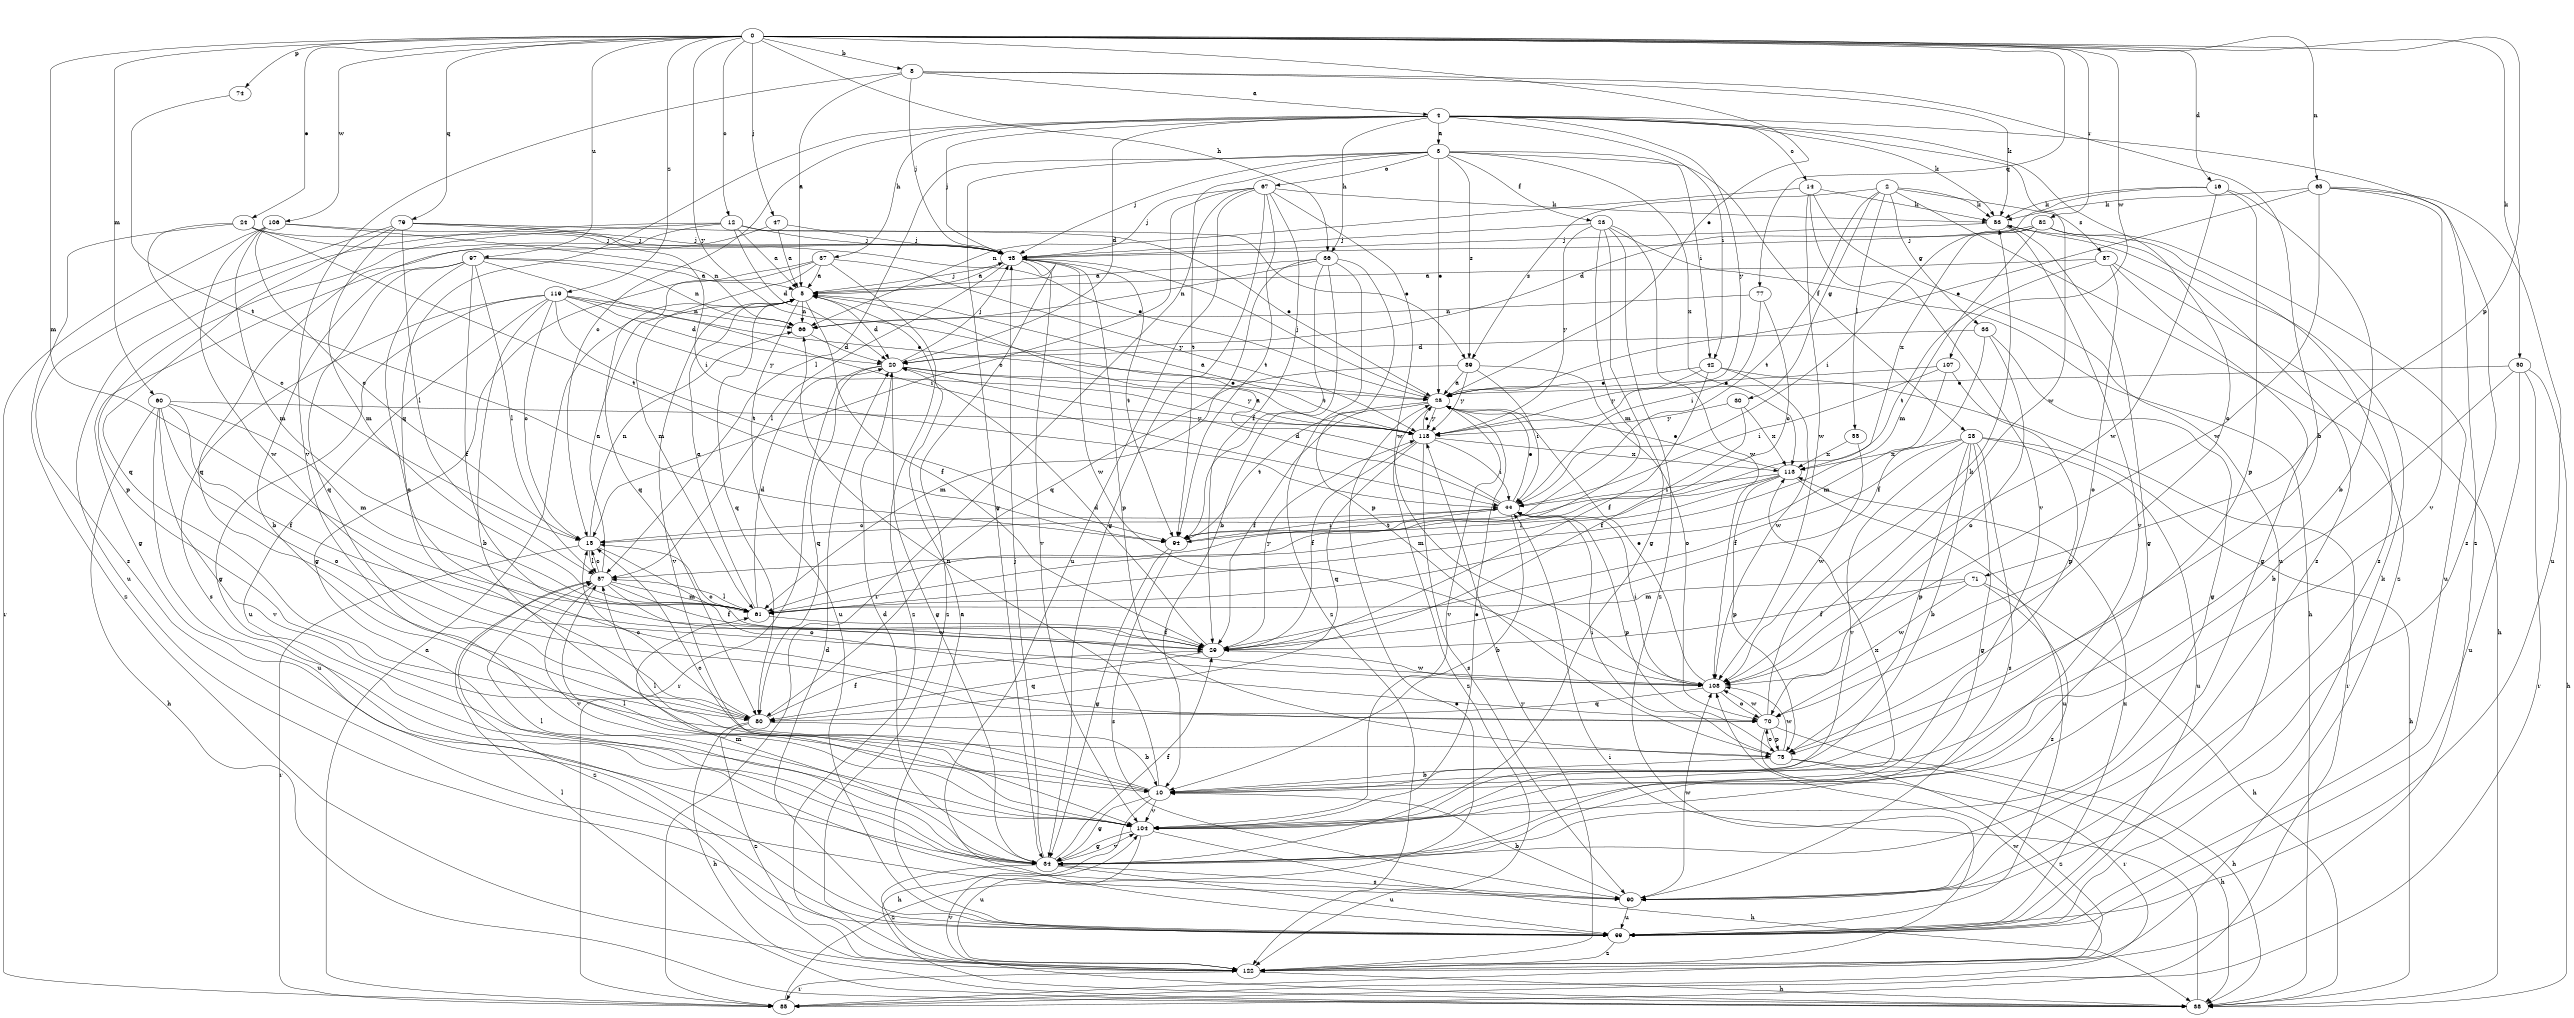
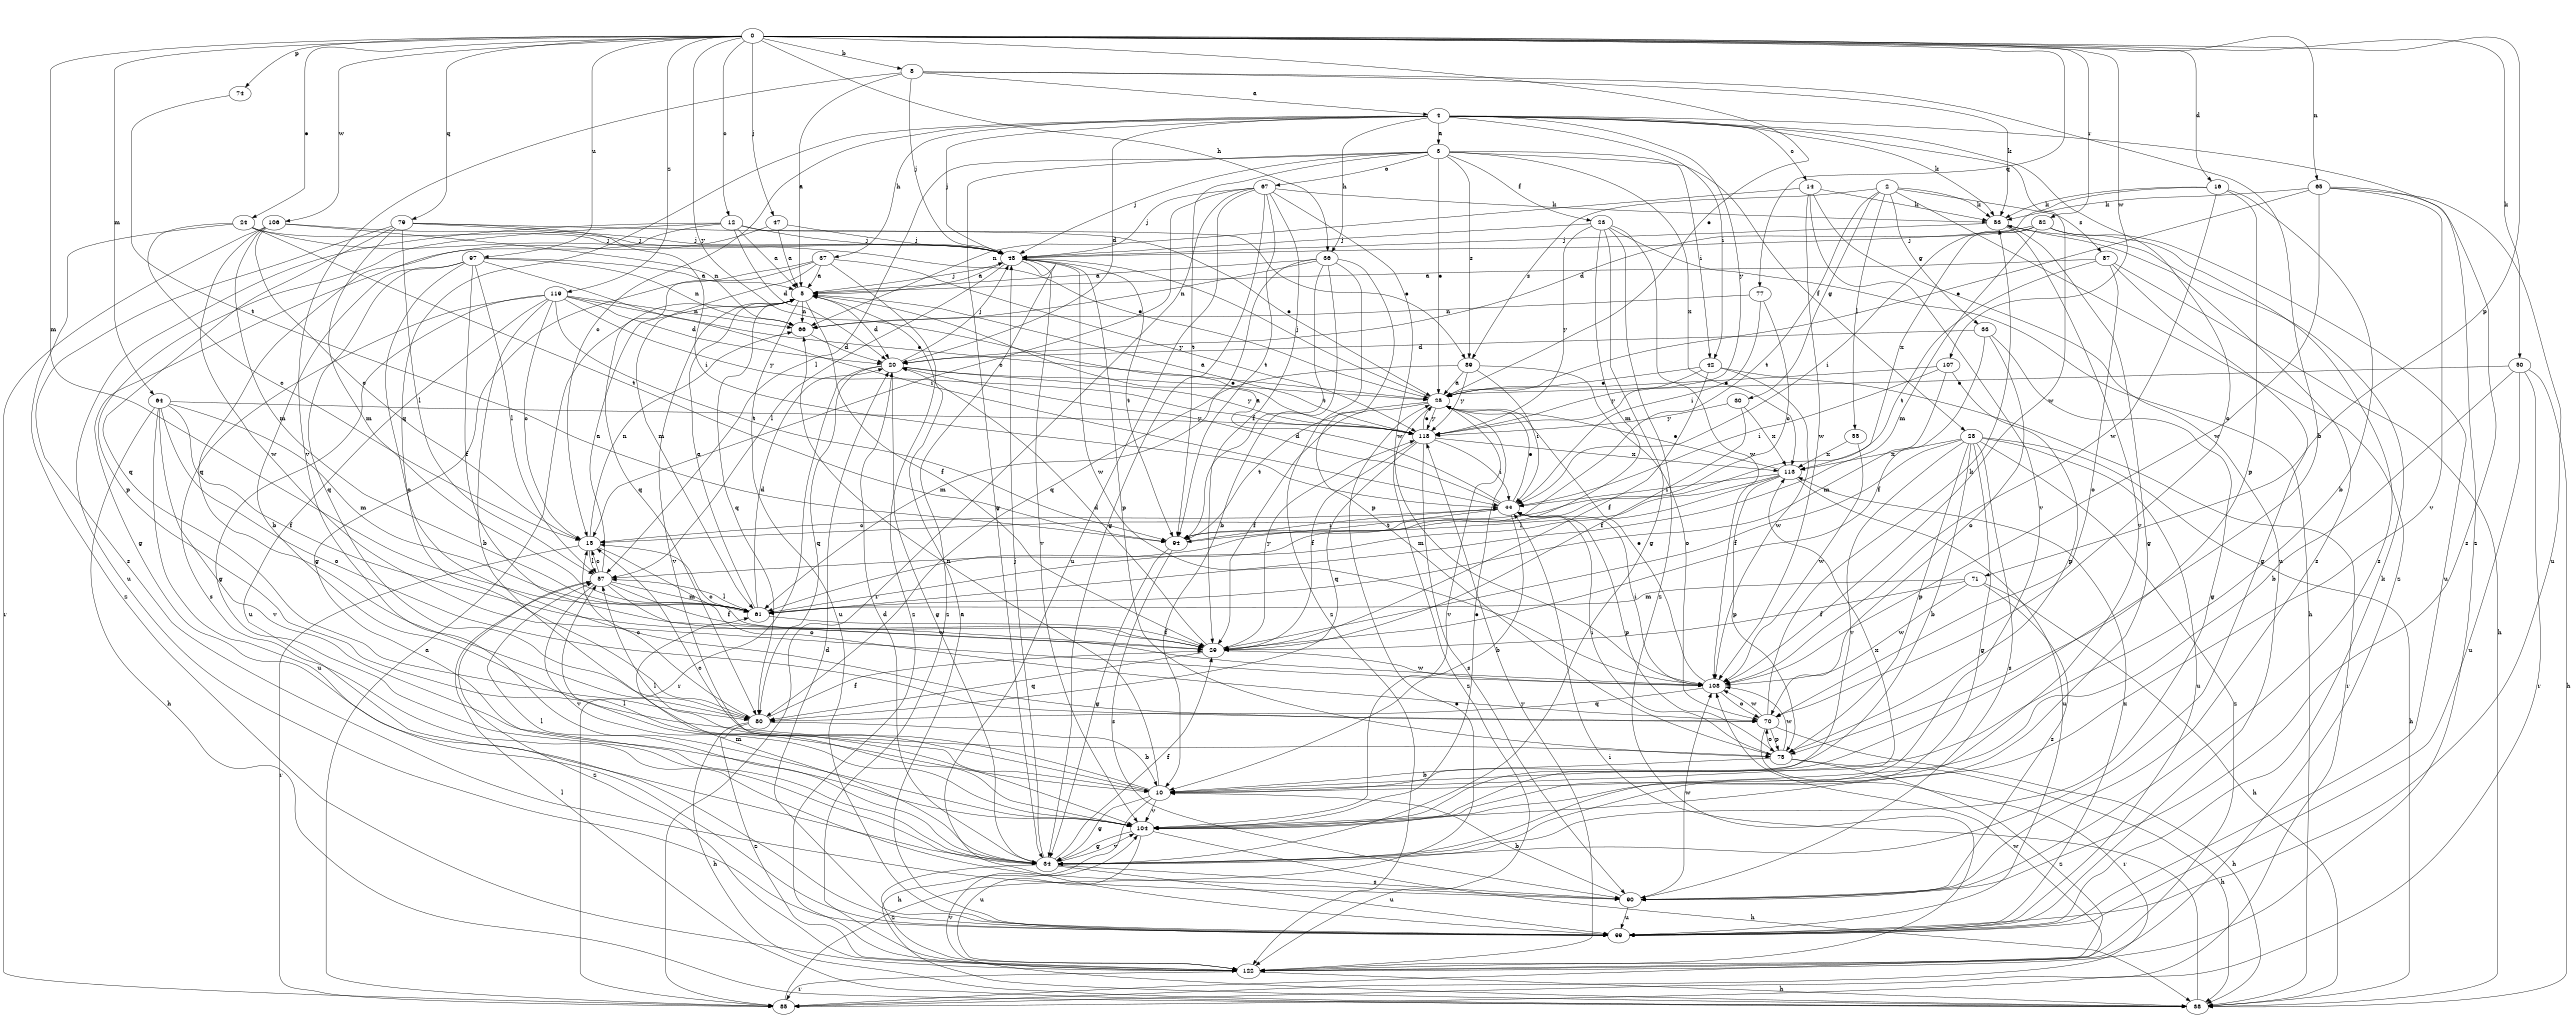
  strict digraph {
    0
    8
    12
    16
    24
    25
    36
    47
    50
-   60
+   60 [label=64]
    61
    65
    71
    74
    77
    79
    82
    97
    106
    107
    118
    119
    53
    48
    4
    5
    104
    10
    89
    20
    80
    99
    75
    108
    94
    122
    15
    29
    66
    34
    38
    85
    70
    57
    90
    44
    113
    2
    30
    33
    55
    87
    3
    n54 [label=23]
    28
    42
    67
    14
    37
    0 -> 8 [label=b]
    0 -> 12 [label=c]
    0 -> 16 [label=d]
    0 -> 24 [label=e]
    0 -> 25 [label=e]
    0 -> 36 [label=h]
    0 -> 47 [label=j]
    0 -> 50 [label=k]
    0 -> 60 [label=m]
    0 -> 61 [label=m]
    0 -> 65 [label=n]
    0 -> 71 [label=p]
    0 -> 74 [label=p]
    0 -> 77 [label=q]
    0 -> 79 [label=q]
    0 -> 82 [label=r]
    0 -> 97 [label=u]
    0 -> 106 [label=w]
    0 -> 107 [label=w]
    0 -> 118 [label=y]
    0 -> 119 [label=z]
    8 -> 53 [label=k]
    8 -> 48 [label=j]
    8 -> 4 [label=a]
    8 -> 5 [label=a]
    8 -> 104 [label=v]
    8 -> 10 [label=b]
    12 -> 48 [label=j]
    12 -> 5 [label=a]
    12 -> 89 [label=e]
    12 -> 20 [label=d]
    12 -> 80 [label=q]
    12 -> 99 [label=u]
    12 -> 75 [label=p]
    16 -> 53 [label=k]
    16 -> 10 [label=b]
    16 -> 20 [label=d]
    16 -> 75 [label=p]
    16 -> 108 [label=w]
    24 -> 25 [label=e]
    24 -> 48 [label=j]
    24 -> 94 [label=t]
    24 -> 122 [label=z]
    24 -> 15 [label=c]
    25 -> 118 [label=y]
    25 -> 48 [label=j]
    25 -> 104 [label=v]
    25 -> 94 [label=t]
    25 -> 122 [label=z]
    25 -> 29 [label=f]
    36 -> 5 [label=a]
    36 -> 10 [label=b]
    36 -> 80 [label=q]
    36 -> 75 [label=p]
    36 -> 94 [label=t]
    36 -> 122 [label=z]
    36 -> 66 [label=n]
    47 -> 48 [label=j]
    47 -> 5 [label=a]
    47 -> 34 [label=g]
    50 -> 25 [label=e]
    50 -> 10 [label=b]
    50 -> 99 [label=u]
    50 -> 38 [label=h]
    50 -> 85 [label=r]
    60 -> 61 [label=m]
    60 -> 118 [label=y]
    60 -> 104 [label=v]
    60 -> 99 [label=u]
    60 -> 29 [label=f]
    60 -> 38 [label=h]
    60 -> 70 [label=o]
    61 -> 5 [label=a]
    61 -> 20 [label=d]
    61 -> 29 [label=f]
    61 -> 57 [label=l]
    65 -> 25 [label=e]
    65 -> 53 [label=k]
    65 -> 104 [label=v]
    65 -> 99 [label=u]
    65 -> 108 [label=w]
    65 -> 90 [label=s]
    71 -> 61 [label=m]
    71 -> 108 [label=w]
    71 -> 29 [label=f]
    71 -> 38 [label=h]
    71 -> 90 [label=s]
    74 -> 94 [label=t]
    77 -> 15 [label=c]
    77 -> 66 [label=n]
    77 -> 44 [label=i]
    79 -> 25 [label=e]
    79 -> 61 [label=m]
    79 -> 48 [label=j]
    79 -> 80 [label=q]
    79 -> 57 [label=l]
    79 -> 90 [label=s]
    79 -> 44 [label=i]
    82 -> 61 [label=m]
    82 -> 48 [label=j]
    82 -> 99 [label=u]
    82 -> 90 [label=s]
    82 -> 44 [label=i]
    82 -> 113 [label=x]
    97 -> 5 [label=a]
    97 -> 10 [label=b]
    97 -> 80 [label=q]
    97 -> 29 [label=f]
    97 -> 66 [label=n]
    97 -> 70 [label=o]
    97 -> 57 [label=l]
    97 -> 44 [label=i]
    106 -> 61 [label=m]
    106 -> 48 [label=j]
    106 -> 108 [label=w]
    106 -> 15 [label=c]
    106 -> 66 [label=n]
    106 -> 85 [label=r]
    107 -> 25 [label=e]
    107 -> 61 [label=m]
    107 -> 75 [label=p]
    107 -> 44 [label=i]
    118 -> 25 [label=e]
    118 -> 5 [label=a]
    118 -> 80 [label=q]
    118 -> 29 [label=f]
    118 -> 90 [label=s]
    118 -> 44 [label=i]
    118 -> 113 [label=x]
    119 -> 25 [label=e]
    119 -> 118 [label=y]
    119 -> 10 [label=b]
    119 -> 20 [label=d]
    119 -> 99 [label=u]
    119 -> 94 [label=t]
    119 -> 15 [label=c]
    119 -> 66 [label=n]
    119 -> 34 [label=g]
    119 -> 90 [label=s]
    53 -> 48 [label=j]
    53 -> 104 [label=v]
    53 -> 34 [label=g]
    53 -> 90 [label=s]
    48 -> 5 [label=a]
    48 -> 104 [label=v]
    48 -> 75 [label=p]
    48 -> 108 [label=w]
    48 -> 94 [label=t]
    48 -> 122 [label=z]
    48 -> 57 [label=l]
    4 -> 36 [label=h]
    4 -> 118 [label=y]
    4 -> 53 [label=k]
    4 -> 48 [label=j]
    4 -> 20 [label=d]
    4 -> 80 [label=q]
    4 -> 108 [label=w]
    4 -> 122 [label=z]
    4 -> 15 [label=c]
    4 -> 70 [label=o]
    4 -> 3 [label=a]
    4 -> 42 [label=i]
    4 -> 14 [label=c]
    4 -> 37 [label=h]
    5 -> 48 [label=j]
    5 -> 104 [label=v]
    5 -> 20 [label=d]
    5 -> 80 [label=q]
    5 -> 99 [label=u]
    5 -> 29 [label=f]
    5 -> 66 [label=n]
    104 -> 25 [label=e]
    104 -> 122 [label=u]
    104 -> 34 [label=g]
    104 -> 38 [label=h]
    104 -> 57 [label=l]
    104 -> 113 [label=x]
    10 -> 104 [label=v]
    10 -> 15 [label=c]
    10 -> 66 [label=n]
    10 -> 34 [label=g]
    10 -> 38 [label=h]
    10 -> 57 [label=l]
    89 -> 25 [label=a]
    89 -> 61 [label=m]
    89 -> 118 [label=y]
    89 -> 70 [label=o]
    89 -> 44 [label=i]
    20 -> 25 [label=e]
    20 -> 118 [label=y]
    20 -> 48 [label=j]
    20 -> 80 [label=q]
    20 -> 34 [label=g]
    20 -> 85 [label=r]
    80 -> 10 [label=b]
    80 -> 122 [label=z]
    80 -> 15 [label=c]
    80 -> 29 [label=f]
    80 -> 38 [label=h]
    99 -> 53 [label=k]
    99 -> 5 [label=a]
    99 -> 20 [label=d]
-   99 -> 122 [label=z]
+   28 -> 122 [label=z]
    99 -> 113 [label=x]
    75 -> 10 [label=b]
    75 -> 108 [label=w]
    75 -> 122 [label=z]
    75 -> 38 [label=h]
    75 -> 70 [label=o]
    75 -> 44 [label=i]
    108 -> 25 [label=e]
    108 -> 80 [label=q]
    108 -> 70 [label=o]
    108 -> 44 [label=i]
    94 -> 34 [label=g]
    94 -> 90 [label=s]
    94 -> 44 [label=i]
    122 -> 118 [label=y]
    122 -> 38 [label=h]
    122 -> 85 [label=r]
    15 -> 66 [label=n]
    15 -> 85 [label=r]
    15 -> 70 [label=o]
    15 -> 57 [label=l]
    29 -> 118 [label=y]
    29 -> 20 [label=d]
    29 -> 80 [label=q]
    29 -> 108 [label=w]
    29 -> 15 [label=c]
    66 -> 20 [label=d]
    34 -> 61 [label=m]
    34 -> 48 [label=j]
    34 -> 104 [label=v]
    34 -> 20 [label=d]
    34 -> 99 [label=u]
    34 -> 122 [label=z]
    34 -> 29 [label=f]
    34 -> 57 [label=l]
    34 -> 90 [label=s]
    38 -> 104 [label=v]
    38 -> 57 [label=l]
    38 -> 44 [label=i]
    85 -> 25 [label=e]
    85 -> 5 [label=a]
    85 -> 108 [label=w]
    70 -> 53 [label=k]
    70 -> 75 [label=p]
    70 -> 108 [label=w]
    70 -> 38 [label=h]
    70 -> 85 [label=r]
    57 -> 61 [label=m]
    57 -> 5 [label=a]
    57 -> 104 [label=v]
    57 -> 108 [label=w]
    57 -> 122 [label=z]
    57 -> 15 [label=c]
    57 -> 29 [label=f]
    90 -> 10 [label=b]
    90 -> 99 [label=u]
    90 -> 108 [label=w]
    44 -> 25 [label=e]
    44 -> 5 [label=a]
    44 -> 10 [label=b]
    44 -> 20 [label=d]
    44 -> 75 [label=p]
    44 -> 94 [label=t]
    44 -> 15 [label=c]
    113 -> 25 [label=e]
    113 -> 61 [label=m]
    113 -> 99 [label=u]
    113 -> 75 [label=p]
    113 -> 57 [label=l]
    113 -> 44 [label=i]
    2 -> 53 [label=k]
    2 -> 89 [label=s]
    2 -> 94 [label=t]
    2 -> 122 [label=z]
    2 -> 30 [label=g]
    2 -> 33 [label=g]
    2 -> 55 [label=l]
    2 -> 87 [label=s]
    30 -> 118 [label=y]
    30 -> 29 [label=f]
    30 -> 113 [label=x]
    33 -> 20 [label=d]
    33 -> 29 [label=f]
    33 -> 34 [label=g]
    33 -> 70 [label=o]
    55 -> 108 [label=w]
    55 -> 113 [label=x]
    87 -> 5 [label=a]
    87 -> 94 [label=t]
    87 -> 34 [label=g]
    87 -> 38 [label=h]
    87 -> 70 [label=o]
    3 -> 25 [label=e]
    3 -> 48 [label=j]
    3 -> 89 [label=s]
    3 -> 94 [label=t]
    3 -> 34 [label=g]
    3 -> 57 [label=l]
    3 -> 113 [label=x]
    3 -> n54 [label=f]
    3 -> 28 [label=f]
    3 -> 42 [label=i]
    3 -> 67 [label=o]
    n54 -> 61 [label=m]
    n54 -> 118 [label=y]
    n54 -> 48 [label=j]
    n54 -> 108 [label=w]
    n54 -> 122 [label=z]
    n54 -> 34 [label=g]
    n54 -> 38 [label=h]
    28 -> 104 [label=v]
    28 -> 10 [label=b]
    28 -> 99 [label=u]
    28 -> 75 [label=p]
    28 -> 29 [label=f]
    28 -> 34 [label=g]
    28 -> 38 [label=h]
    28 -> 90 [label=s]
    28 -> 113 [label=x]
    42 -> 25 [label=e]
    42 -> 118 [label=y]
    42 -> 108 [label=w]
    42 -> 29 [label=f]
    42 -> 85 [label=r]
    67 -> 53 [label=k]
    67 -> 48 [label=j]
    67 -> 99 [label=u]
    67 -> 108 [label=w]
    67 -> 94 [label=t]
    67 -> 15 [label=c]
    67 -> 29 [label=f]
    67 -> 34 [label=g]
    67 -> 85 [label=r]
    14 -> 53 [label=k]
    14 -> 104 [label=v]
    14 -> 99 [label=u]
    14 -> 108 [label=w]
    14 -> 66 [label=n]
    37 -> 61 [label=m]
    37 -> 118 [label=y]
    37 -> 5 [label=a]
    37 -> 80 [label=q]
    37 -> 122 [label=z]
    37 -> 34 [label=g]
  }
